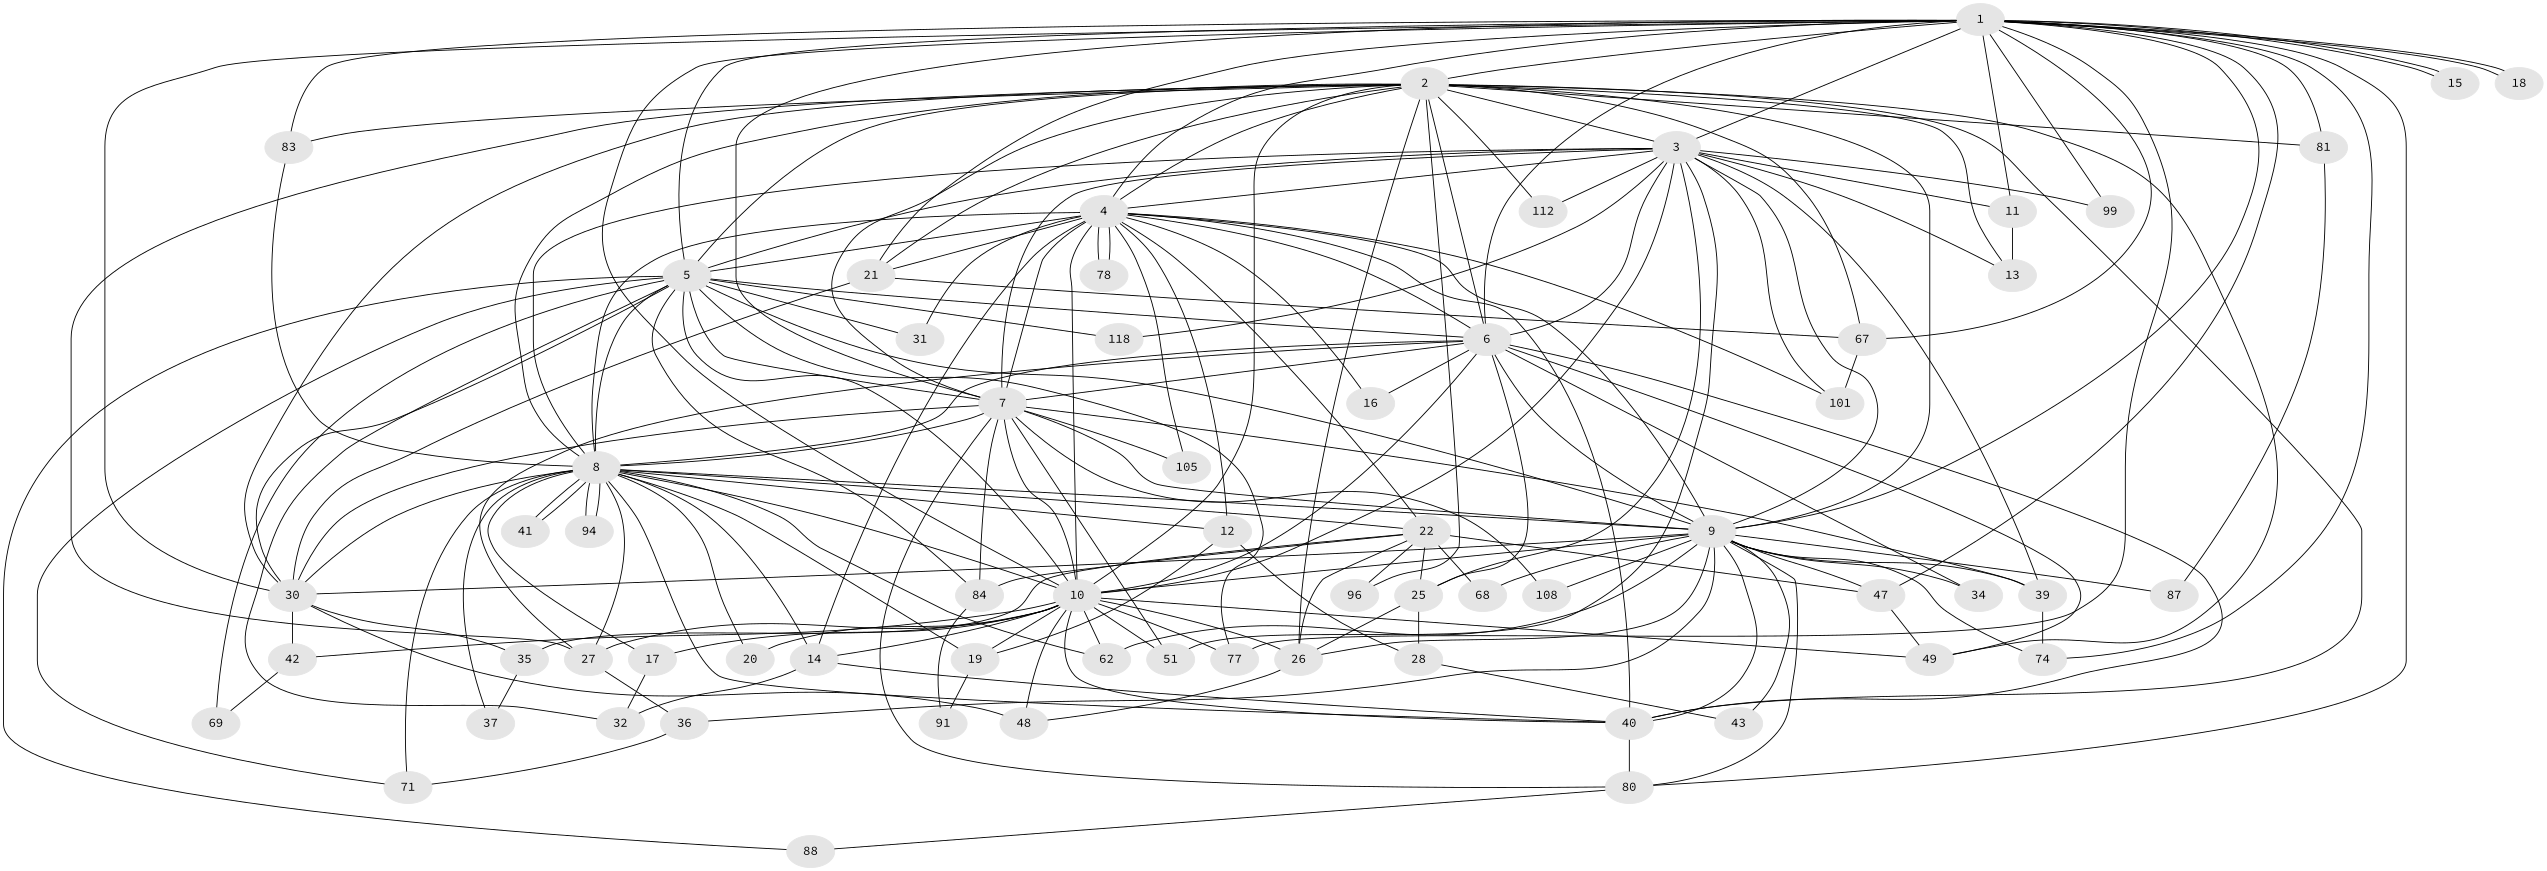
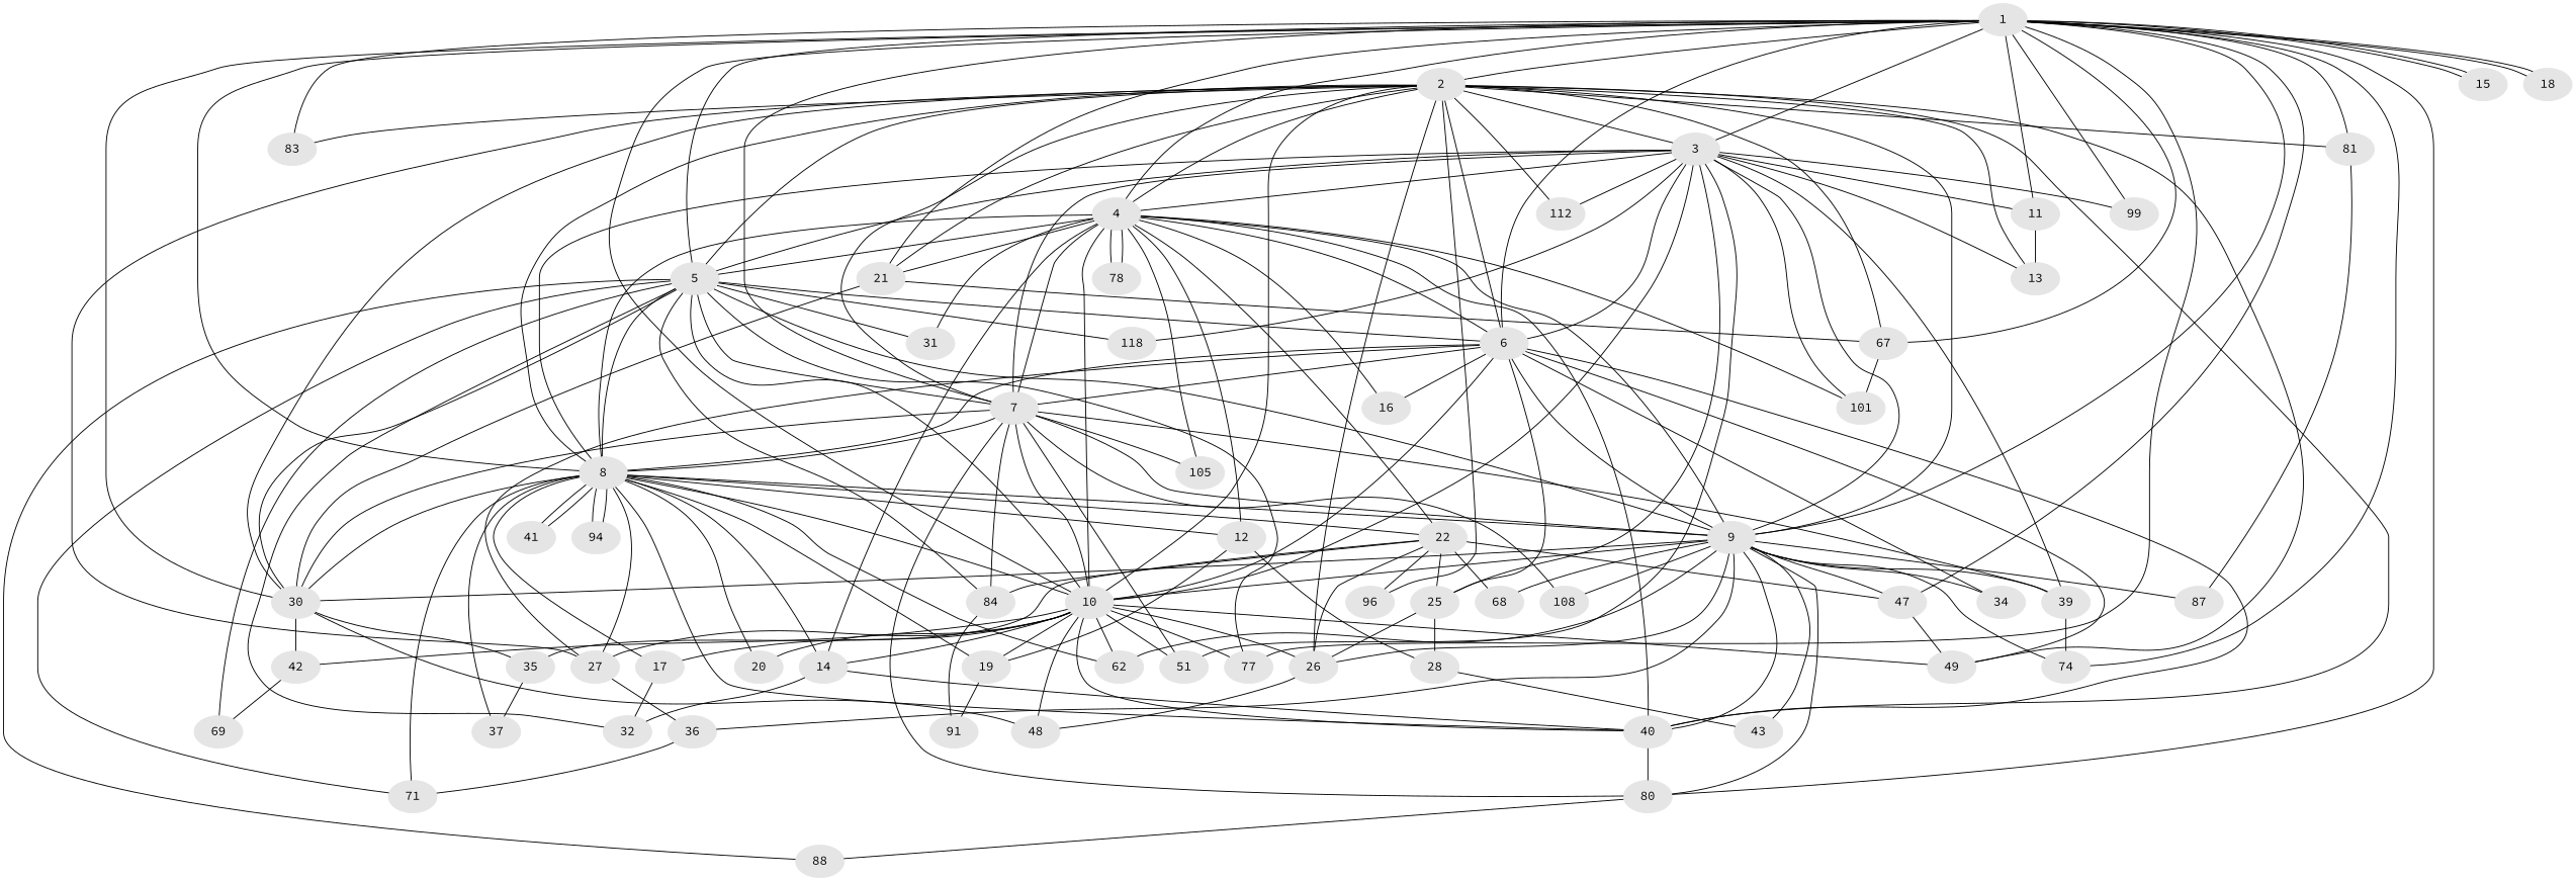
  graph {
    fontname="Source Code Pro"
    node [color=gray90 fontname="Source Code Pro" style=filled]
    edge [fontname="Source Code Pro"]
    1 [super="+29"]
    2 [super="+46+114+50+102+54+58"]
    3
    4 [super="+23"]
    5 [super="+59"]
    6 [super="+38"]
    7 [super="+53+24+55+100"]
    8 [super="+52"]
    9 [super="+82"]
    10 [super="+107+86+117"]
    11 [super="+129"]
    15
    18
    21
    30 [super="+90+113+128+63"]
    47
    67 [super="+72"]
    74 [super="+79"]
    77 [super="+104"]
    80 [super="+111"]
    81
    83
    99
    13
    26 [super="+95"]
    27 [super="+131"]
    40 [super="+56+61+60"]
    49 [super="+66"]
    96
    112
    25 [super="+33"]
    39 [super="+126"]
    51 [super="+76"]
    101
    118
    22 [super="+121+122+98"]
    12
    14 [super="+116"]
    16
    31 [super="+45"]
    78
    105
    32
    69
    71
    84 [super="+127"]
    88
    34
    108
    17 [super="+57+125"]
    19 [super="+73+44"]
    20
    37
    41
    62
    94
    36 [super="+85"]
    43
    68
    87
    42
    48 [super="+124"]
    35
    28
    91
    1 -- 2
    1 -- 3
    1 -- 4 [weight=2]
    1 -- 5
    1 -- 6
    1 -- 7 [weight=2]
-   83 -- 8
+   1 -- 8
    1 -- 9
    1 -- 10
    1 -- 11 [weight=2]
    1 -- 15
    1 -- 15
    1 -- 18
    1 -- 18
    1 -- 21 [weight=2]
    1 -- 30
    1 -- 47
    1 -- 67
    1 -- 74
    1 -- 77
    1 -- 80
    1 -- 81
    1 -- 83
    1 -- 99
    2 -- 3
    2 -- 4
    2 -- 5 [weight=2]
    2 -- 6 [weight=4]
    2 -- 7 [weight=2]
    2 -- 8 [weight=2]
    2 -- 9 [weight=4]
    2 -- 10 [weight=4]
    2 -- 21
    2 -- 30
    2 -- 67 [weight=2]
    2 -- 81
    2 -- 83
    2 -- 13
    2 -- 26
    2 -- 27
    2 -- 40
    2 -- 49
    2 -- 96
    2 -- 112
    3 -- 4
    3 -- 5
    3 -- 6
    3 -- 7
    3 -- 8
    3 -- 9
    3 -- 10
    3 -- 11
    3 -- 99
    3 -- 13
    3 -- 112
    3 -- 25
    3 -- 39
    3 -- 51
    3 -- 101
    3 -- 118
    4 -- 5
    4 -- 6
    4 -- 7
    4 -- 8 [weight=2]
    4 -- 9
    4 -- 10
    4 -- 21
    4 -- 40
    4 -- 101
    4 -- 22
    4 -- 12
    4 -- 14
    4 -- 16
    4 -- 31
    4 -- 78
    4 -- 78
    4 -- 105
    5 -- 6
    5 -- 7 [weight=2]
    5 -- 8
    5 -- 9
    5 -- 10
    5 -- 30
    5 -- 77
    5 -- 118
    5 -- 31 [weight=2]
    5 -- 32
    5 -- 69
    5 -- 71
    5 -- 84
    5 -- 88
    6 -- 7
    6 -- 8
    6 -- 9
    6 -- 10
    6 -- 27
    6 -- 40
    6 -- 49
    6 -- 25
    6 -- 16
    6 -- 34
    7 -- 8 [weight=2]
    7 -- 9 [weight=2]
    7 -- 10 [weight=4]
    7 -- 30
    7 -- 80
    7 -- 39
    7 -- 51
    7 -- 105
    7 -- 84
    7 -- 108
    8 -- 9
    8 -- 10
    8 -- 30
    8 -- 27
    8 -- 40
    8 -- 22 [weight=2]
    8 -- 12
    8 -- 14
    8 -- 71
    8 -- 17 [weight=2]
    8 -- 19 [weight=2]
    8 -- 20
    8 -- 37
    8 -- 41
    8 -- 41
    8 -- 62
    8 -- 94
    8 -- 94
    9 -- 10
    9 -- 30
    9 -- 47
    9 -- 74
    9 -- 80
    9 -- 26
    9 -- 40
    9 -- 39
    9 -- 34
    9 -- 108
    9 -- 62
    9 -- 36
    9 -- 43
    9 -- 68
    9 -- 87
    10 -- 77
    10 -- 26
    10 -- 27
    10 -- 40
    10 -- 49
    10 -- 51
    10 -- 14
    10 -- 17
    10 -- 19
    10 -- 20
    10 -- 62
    10 -- 42
    10 -- 48
    11 -- 13
    21 -- 30
    21 -- 67
    30 -- 42
    30 -- 48
    30 -- 35
    47 -- 49
    67 -- 101
    80 -- 88
    81 -- 87
    26 -- 48
    27 -- 36
    40 -- 80
    25 -- 26
    25 -- 28
    39 -- 74
    22 -- 47
    22 -- 26
    22 -- 96
    22 -- 25
    22 -- 84
    22 -- 68
    22 -- 35
    12 -- 19
    12 -- 28
    14 -- 40
    14 -- 32
    84 -- 91
    17 -- 32
    19 -- 91
    36 -- 71
    42 -- 69
    35 -- 37
    28 -- 43
  }
